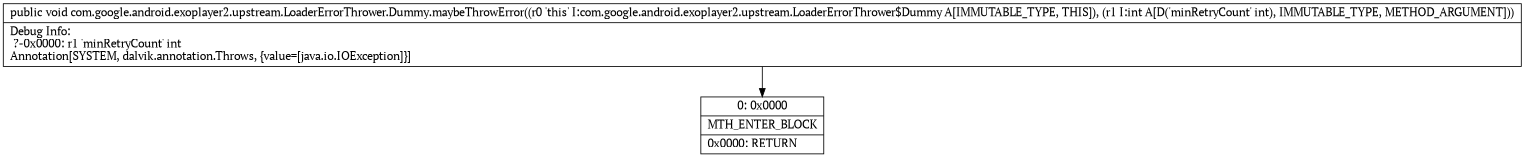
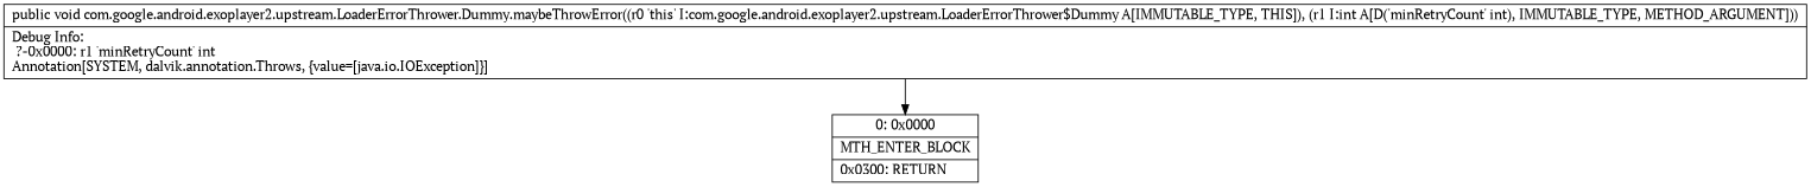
  digraph {
    fontname="PT Serif"
    node [shape=record fontname="PT Serif"]
-   n1 [label="{0\:\ 0x0000|MTH_ENTER_BLOCK\l|0x0000: RETURN   \l}"]
+   n1 [label="{0\:\ 0x0000|MTH_ENTER_BLOCK\l|0x0300: RETURN   \l}"]
    n2 [label="{public void com.google.android.exoplayer2.upstream.LoaderErrorThrower.Dummy.maybeThrowError((r0 'this' I:com.google.android.exoplayer2.upstream.LoaderErrorThrower$Dummy A[IMMUTABLE_TYPE, THIS]), (r1 I:int A[D('minRetryCount' int), IMMUTABLE_TYPE, METHOD_ARGUMENT]))  | Debug Info:\l  ?\-0x0000: r1 'minRetryCount' int\lAnnotation[SYSTEM, dalvik.annotation.Throws, \{value=[java.io.IOException]\}]\l}"]
    n2 -> n1 [fontname="PT Serif"]
  }
